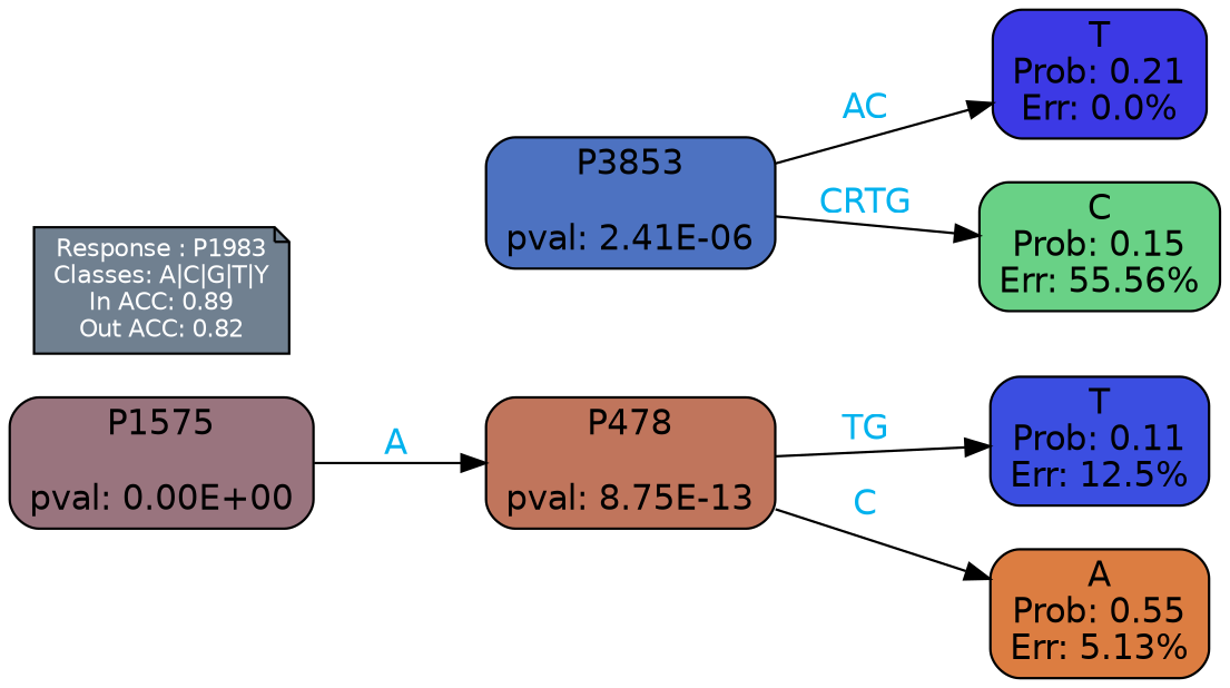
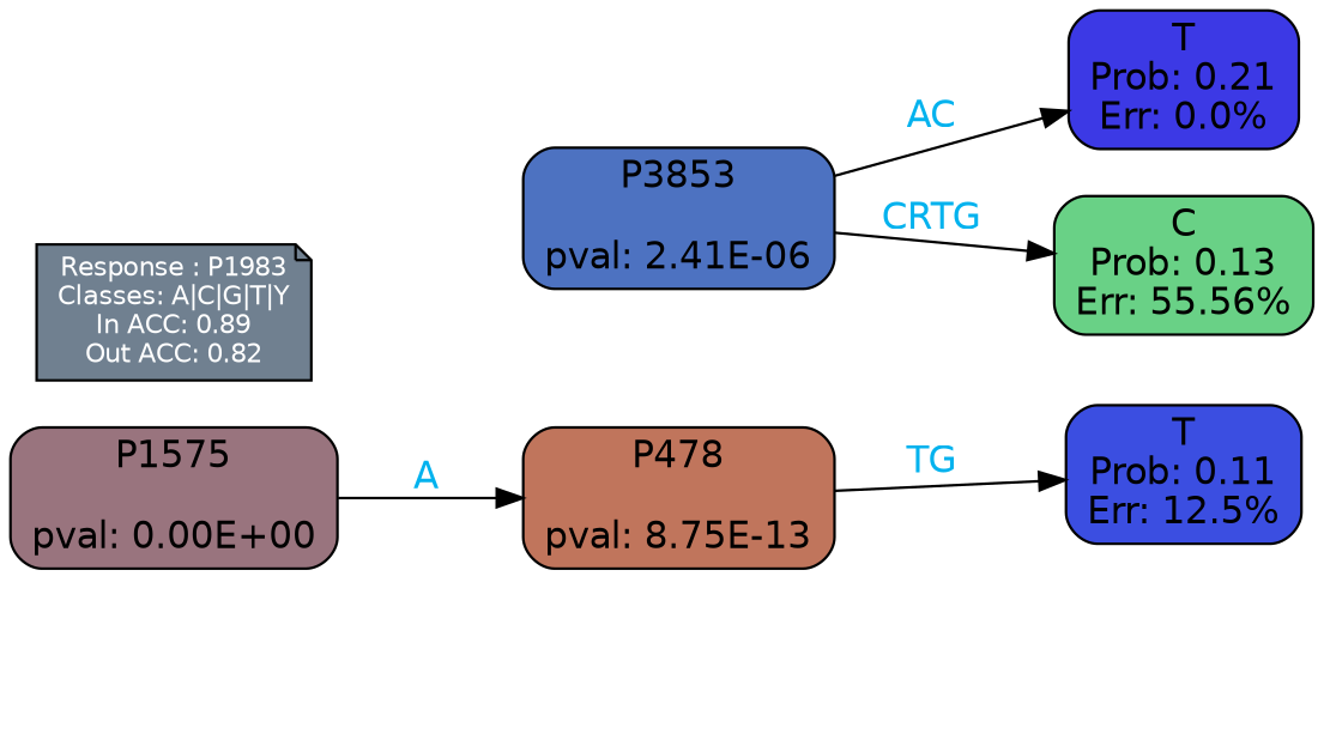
  digraph {
    rankdir=LR
    ranksep=equally
    splines=polylines
    node [color=black fontname=helvetica shape=box style="filled, rounded"]
    edge [fontcolor=deepskyblue2 fontname=helvetica]
    n1 [fillcolor="#3b4ee1" label="T\nProb: 0.11\nErr: 12.5%"]
-   n2 [fillcolor="#dc7d41" label="A\nProb: 0.55\nErr: 5.13%"]
    n3 [fillcolor="#3c39e5" label="T\nProb: 0.21\nErr: 0.0%"]
-   n4 [fillcolor="#69d186" label="C\nProb: 0.15\nErr: 55.56%"]
+   n4 [fillcolor="#69d186" label="C\nProb: 0.13\nErr: 55.56%"]
    n5 [align=left fillcolor=slategray fontcolor=white fontsize=10 label="Response : P1983\nClasses: A|C|G|T|Y\nIn ACC: 0.89\nOut ACC: 0.82\n" shape=note style=filled]
    n6 [fillcolor="#99747e" label="P1575\n\npval: 0.00E+00"]
    n7 [fillcolor="#c0755c" label="P478\n\npval: 8.75E-13"]
    n8 [fillcolor="#4d72c1" label="P3853\n\npval: 2.41E-06"]
    subgraph sub_1 {
      rank=same
      n1
-     n2
      n3
      n4
    }
    subgraph sub_2 {
      rank=same
      n5
      n6
    }
    n6 -> n7 [label=A]
    n7 -> n1 [label=TG]
-   n7 -> n2 [label=C]
    n8 -> n3 [label=AC]
    n8 -> n4 [label=CRTG]
  }
